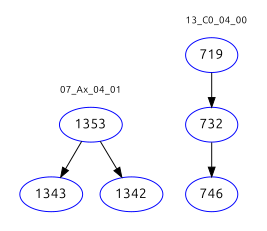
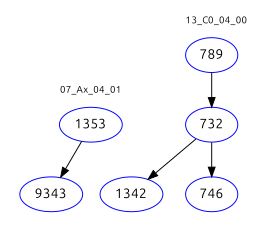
  digraph {
    fontname=Ubuntu
    node [color=blue fontname=Ubuntu]
    edge [color=black fontname=Ubuntu]
    n1 [label=1353]
    n2 [label=1342]
-   n3 [label=1343]
-   n4 [label=719]
+   n3 [label=9343]
+   n4 [label=789]
    n5 [label=732]
    n6 [label=746]
    subgraph cluster_1 {
      color=white
      fontsize=10
      label="07_Ax_04_01"
      n1
      n2
      n3
    }
    subgraph cluster_2 {
      color=white
      fontsize=10
      label="13_C0_04_00"
      n4
      n5
      n6
    }
-   n1 -> n2
+   n5 -> n2
    n1 -> n3
    n4 -> n5
    n5 -> n6
  }
